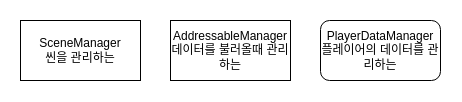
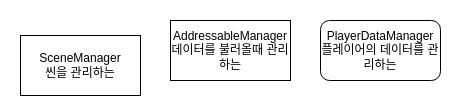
  <mxCell id="0" />
  <mxCell id="1" parent="0" />
- <mxCell id="2" value="SceneManager&lt;br&gt;씬을 관리하는" style="rounded=0;whiteSpace=wrap;html=1;" vertex="1" parent="1"><mxGeometry x="20" y="20" width="120" height="60" as="geometry" /></mxCell>
+ <mxCell id="2" value="SceneManager&lt;br&gt;씬을 관리하는" style="rounded=0;whiteSpace=wrap;html=1;" vertex="1" parent="1"><mxGeometry x="20" y="35" width="120" height="60" as="geometry" /></mxCell>
  <mxCell id="3" value="AddressableManager&lt;br&gt;데이터를 불러올때 관리하는" style="rounded=0;whiteSpace=wrap;html=1;" vertex="1" parent="1"><mxGeometry x="170" y="20" width="120" height="60" as="geometry" /></mxCell>
  <mxCell id="4" value="PlayerDataManager&lt;br&gt;플레이어의 데이터를 관리하는" style="whiteSpace=wrap;html=1;rounded=1;" vertex="1" parent="1"><mxGeometry x="320" y="20" width="120" height="60" as="geometry" /></mxCell>
